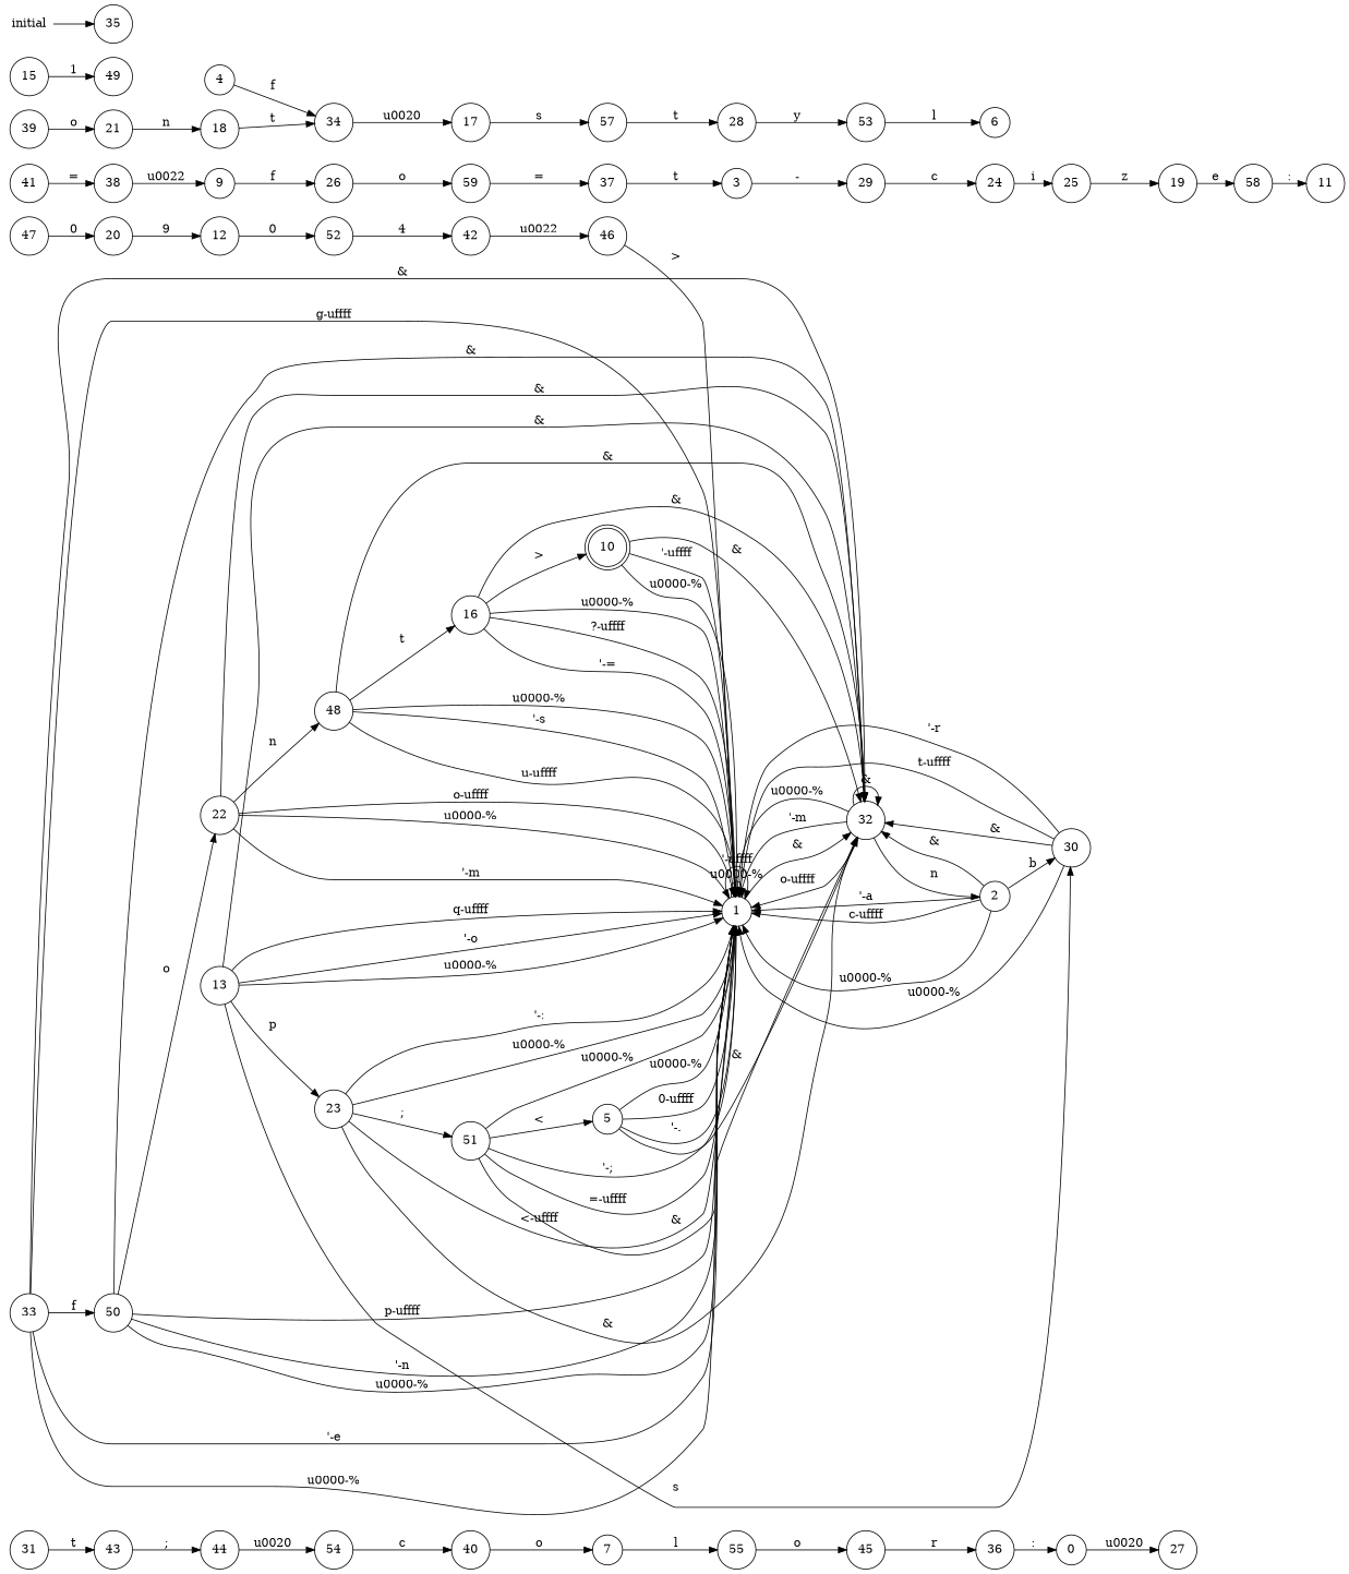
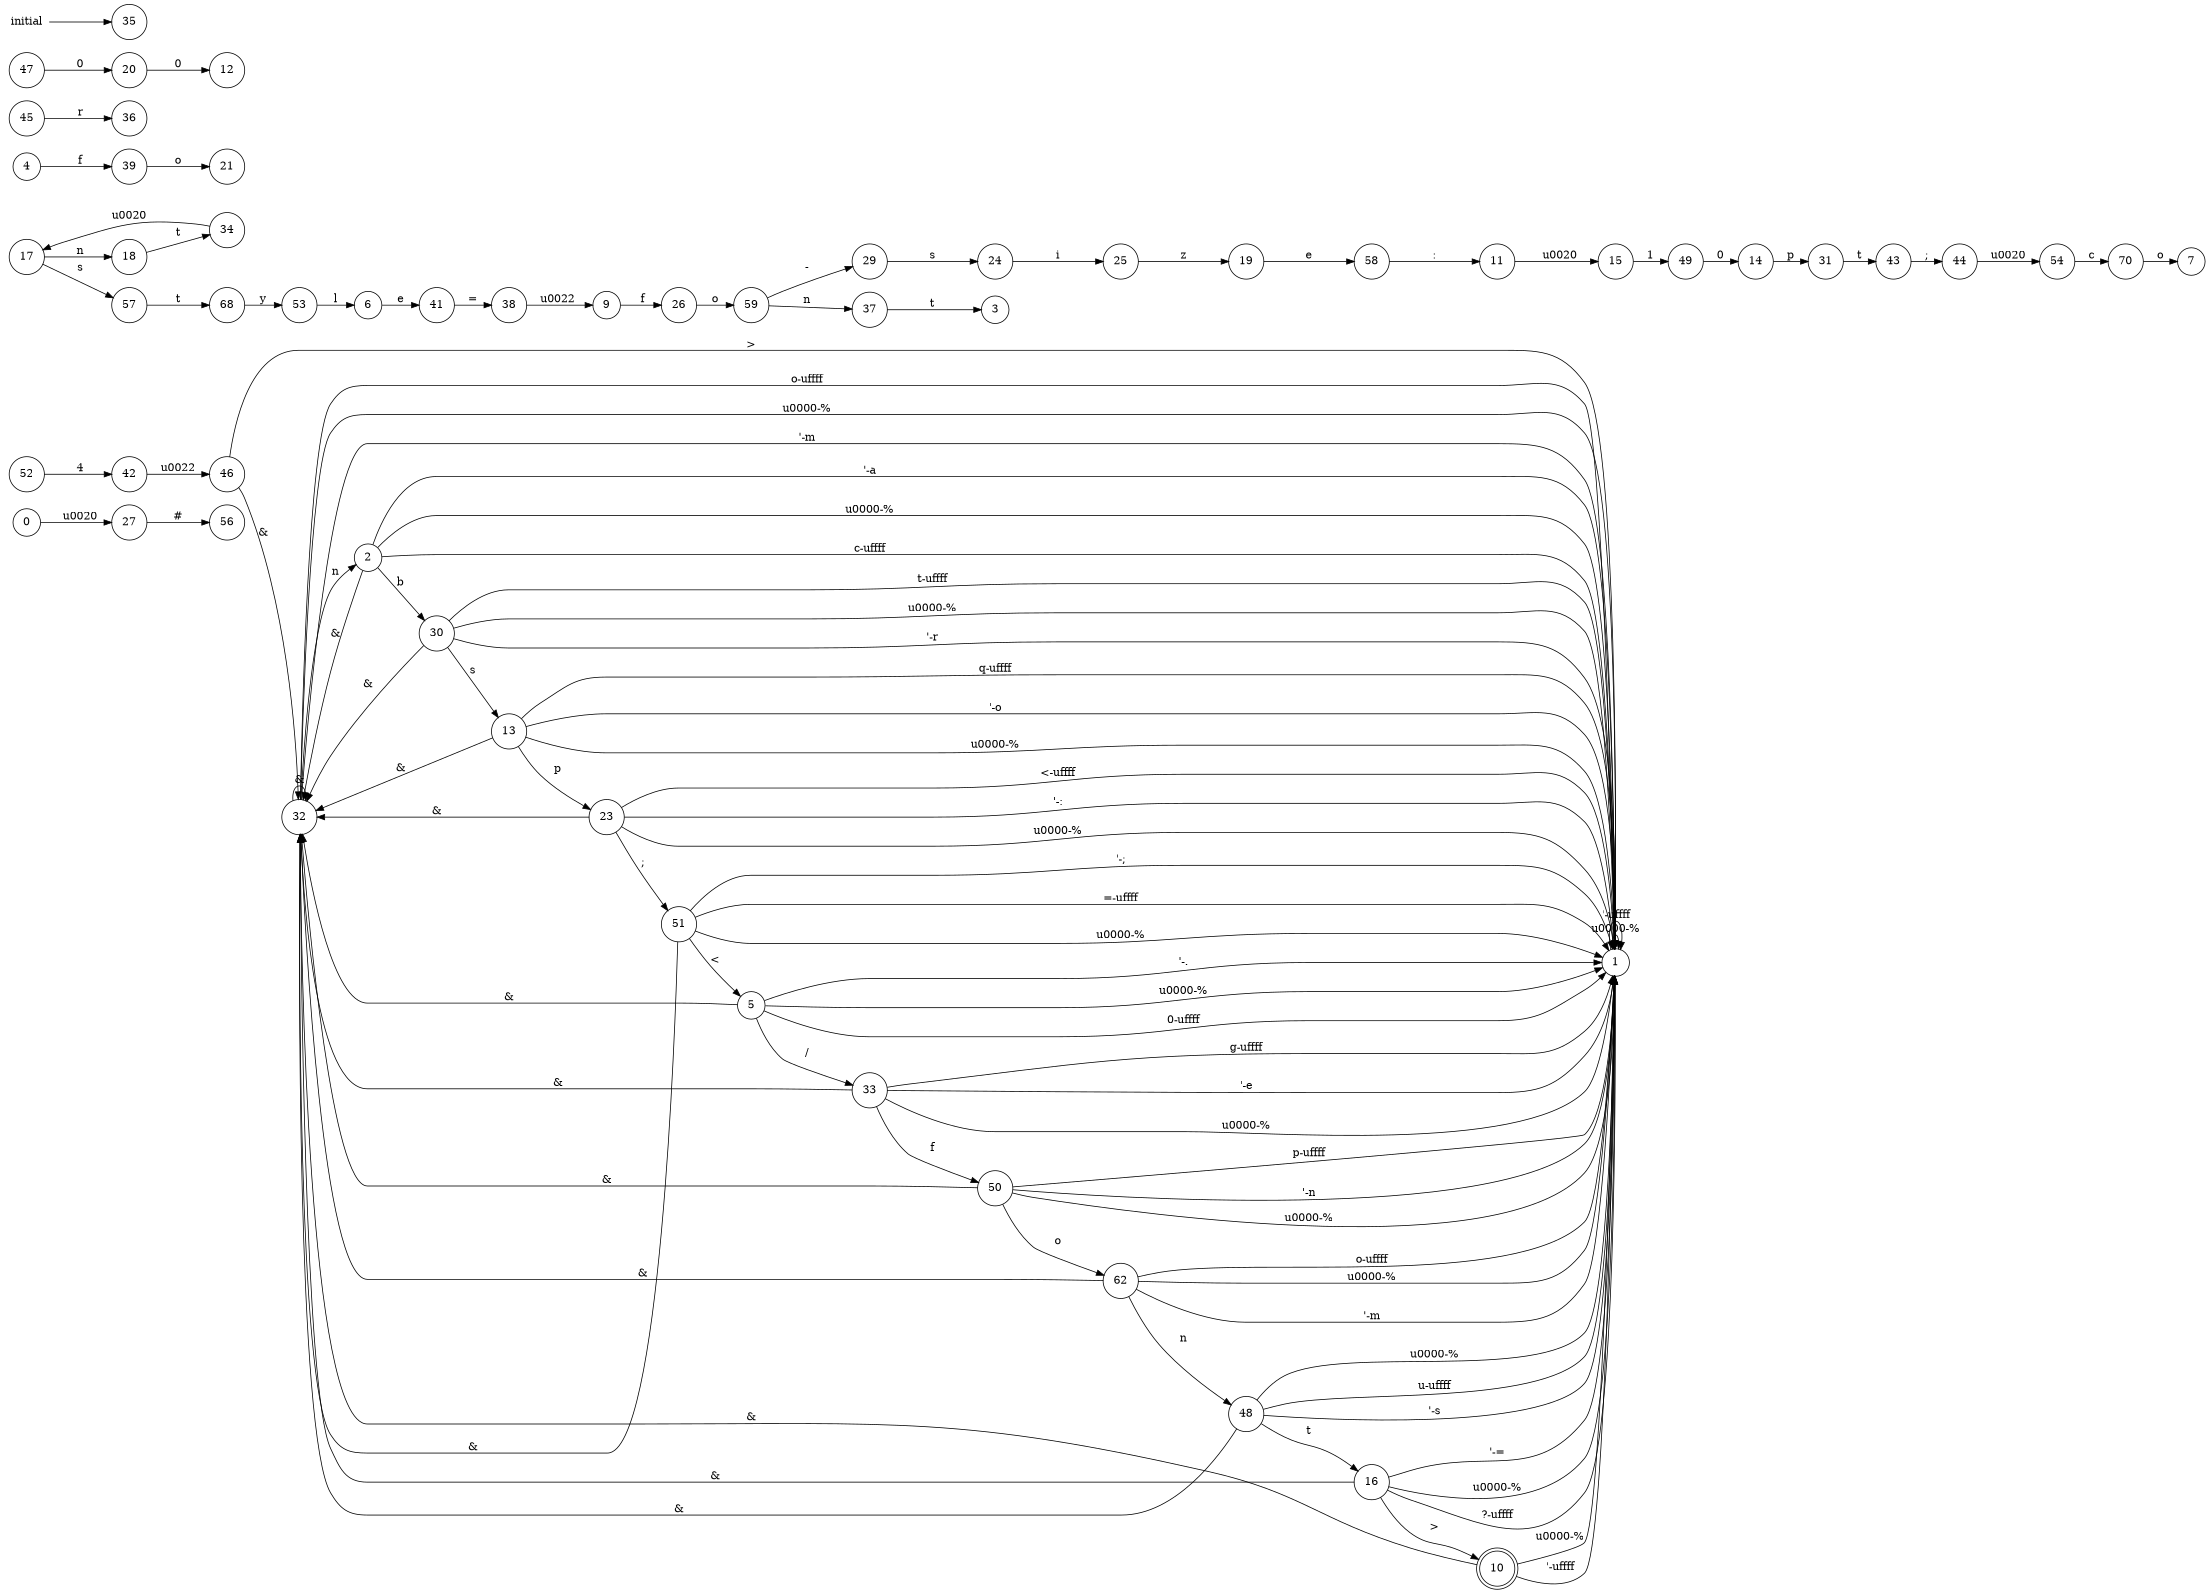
  digraph {
    rankdir=LR
    node [shape=circle]
    0
    27
+   56
    1
    32
    2
    30
    13
    23
    3
    29
    24
    25
    4
    39
    21
    18
    5
    33
    50
-   22
+   22 [label=62]
    6
    41
    38
    9
    7
-   55
    45
    36
    47
    20
    12
    26
    59
    37
    10 [shape=doublecircle]
    11
    15
    49
+   14
    52
    42
    46
    51
    31
    43
    44
    16
    17
    57
-   28
+   28 [label=68]
    53
    34
    19
    58
    48
    54
    initial [shape=plaintext]
    35
-   40
+   40 [label=70]
    0 -> 27 [label="\u0020"]
+   27 -> 56 [label="#"]
    1 -> 1 [label="\u0000-%"]
    1 -> 1 [label="'-\uffff"]
-   1 -> 32 [label="&"]
+   46 -> 32 [label="&"]
    32 -> 1 [label="o-\uffff"]
    32 -> 1 [label="\u0000-%"]
    32 -> 1 [label="'-m"]
    32 -> 32 [label="&"]
    32 -> 2 [label=n]
    2 -> 1 [label="'-a"]
    2 -> 1 [label="\u0000-%"]
    2 -> 1 [label="c-\uffff"]
    2 -> 32 [label="&"]
    2 -> 30 [label=b]
    30 -> 1 [label="t-\uffff"]
    30 -> 1 [label="\u0000-%"]
    30 -> 1 [label="'-r"]
    30 -> 32 [label="&"]
-   13 -> 30 [label=s]
+   30 -> 13 [label=s]
    13 -> 1 [label="q-\uffff"]
    13 -> 1 [label="'-o"]
    13 -> 1 [label="\u0000-%"]
    13 -> 32 [label="&"]
    13 -> 23 [label=p]
    23 -> 1 [label="<-\uffff"]
    23 -> 1 [label="'-:"]
    23 -> 1 [label="\u0000-%"]
    23 -> 32 [label="&"]
    23 -> 51 [label=";"]
-   3 -> 29 [label="-"]
-   29 -> 24 [label=c]
+   59 -> 29 [label="-"]
+   29 -> 24 [label=s]
    24 -> 25 [label=i]
    25 -> 19 [label=z]
-   4 -> 34 [label=f]
+   4 -> 39 [label=f]
    39 -> 21 [label=o]
-   21 -> 18 [label=n]
+   17 -> 18 [label=n]
    18 -> 34 [label=t]
    5 -> 1 [label="'-."]
    5 -> 1 [label="\u0000-%"]
    5 -> 1 [label="0-\uffff"]
    5 -> 32 [label="&"]
+   5 -> 33 [label="/"]
    33 -> 1 [label="g-\uffff"]
    33 -> 1 [label="'-e"]
    33 -> 1 [label="\u0000-%"]
    33 -> 32 [label="&"]
    33 -> 50 [label=f]
    50 -> 1 [label="p-\uffff"]
    50 -> 1 [label="'-n"]
    50 -> 1 [label="\u0000-%"]
    50 -> 32 [label="&"]
    50 -> 22 [label=o]
    22 -> 1 [label="o-\uffff"]
    22 -> 1 [label="\u0000-%"]
    22 -> 1 [label="'-m"]
    22 -> 32 [label="&"]
    22 -> 48 [label=n]
+   6 -> 41 [label=e]
    41 -> 38 [label="="]
    38 -> 9 [label="\u0022"]
    9 -> 26 [label=f]
-   7 -> 55 [label=l]
-   55 -> 45 [label=o]
    45 -> 36 [label=r]
-   36 -> 0 [label=":"]
    47 -> 20 [label=0]
-   20 -> 12 [label=9]
-   12 -> 52 [label=0]
+   20 -> 12 [label=0]
    26 -> 59 [label=o]
-   59 -> 37 [label="="]
+   59 -> 37 [label=n]
    37 -> 3 [label=t]
    10 -> 1 [label="\u0000-%"]
    10 -> 1 [label="'-\uffff"]
    10 -> 32 [label="&"]
+   11 -> 15 [label="\u0020"]
    15 -> 49 [label=1]
+   49 -> 14 [label=0]
+   14 -> 31 [label=p]
    52 -> 42 [label=4]
    42 -> 46 [label="\u0022"]
    46 -> 1 [label=">"]
    51 -> 1 [label="'-;"]
    51 -> 1 [label="=-\uffff"]
    51 -> 1 [label="\u0000-%"]
    51 -> 32 [label="&"]
    51 -> 5 [label="<"]
    31 -> 43 [label=t]
    43 -> 44 [label=";"]
    44 -> 54 [label="\u0020"]
    16 -> 1 [label="'-="]
    16 -> 1 [label="\u0000-%"]
    16 -> 1 [label="?-\uffff"]
    16 -> 32 [label="&"]
    16 -> 10 [label=">"]
    17 -> 57 [label=s]
    57 -> 28 [label=t]
    28 -> 53 [label=y]
    53 -> 6 [label=l]
    34 -> 17 [label="\u0020"]
    19 -> 58 [label=e]
    58 -> 11 [label=":"]
    48 -> 1 [label="\u0000-%"]
    48 -> 1 [label="u-\uffff"]
    48 -> 1 [label="'-s"]
    48 -> 32 [label="&"]
    48 -> 16 [label=t]
    54 -> 40 [label=c]
    initial -> 35
    40 -> 7 [label=o]
  }
